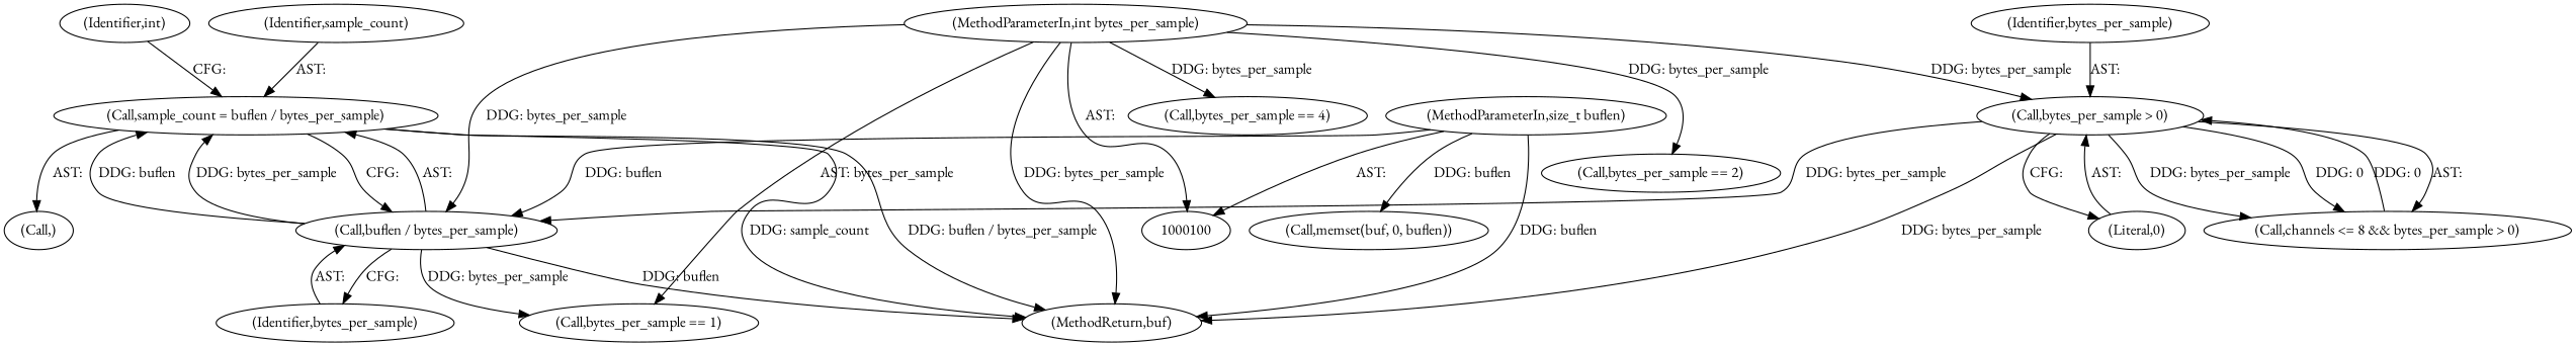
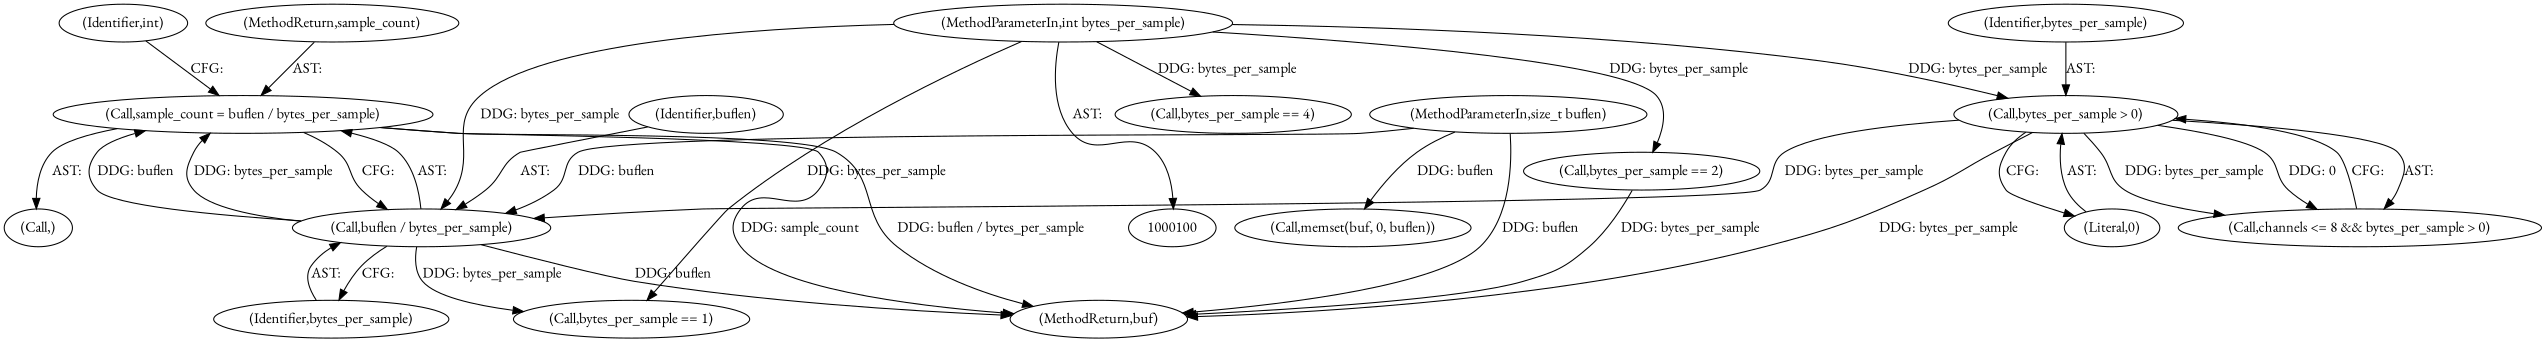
  digraph {
    fontname="EB Garamond"
    node [fontname="EB Garamond"]
    edge [fontname="EB Garamond"]
    n1 [label="(Call,sample_count = buflen / bytes_per_sample)"]
    n2 [label="(Call,buflen / bytes_per_sample)"]
    n3 [label="(Call,)"]
    n4 [label="(MethodReturn,buf)"]
    n5 [label="(Identifier,bytes_per_sample)"]
    n6 [label="(Call,bytes_per_sample == 1)"]
    n7 [label="(MethodParameterIn,size_t buflen)"]
    n8 [label="(Call,memset(buf, 0, buflen))"]
    1000100
    n10 [label="(Call,bytes_per_sample > 0)"]
    n11 [label="(Call,channels <= 8 && bytes_per_sample > 0)"]
    n12 [label="(Literal,0)"]
    n13 [label="(MethodParameterIn,int bytes_per_sample)"]
    n14 [label="(Call,bytes_per_sample == 2)"]
    n15 [label="(Call,bytes_per_sample == 4)"]
+   n16 [label="(Identifier,buflen)"]
    n17 [label="(Identifier,bytes_per_sample)"]
    n18 [label="(Identifier,int)"]
-   n19 [label="(Identifier,sample_count)"]
+   n19 [label="(MethodReturn,sample_count)"]
    n1 -> n2 [label="CFG: "]
    n1 -> n3 [label="AST: "]
    n1 -> n4 [label="DDG: sample_count"]
    n1 -> n4 [label="DDG: buflen / bytes_per_sample"]
    n2 -> n1 [label="AST: "]
    n2 -> n1 [label="DDG: buflen"]
    n2 -> n1 [label="DDG: bytes_per_sample"]
    n2 -> n4 [label="DDG: buflen"]
    n2 -> n5 [label="CFG: "]
    n2 -> n6 [label="DDG: bytes_per_sample"]
    n5 -> n2 [label="AST: "]
    n7 -> n2 [label="DDG: buflen"]
    n7 -> n4 [label="DDG: buflen"]
    n7 -> n8 [label="DDG: buflen"]
-   n7 -> 1000100 [label="AST: "]
    n10 -> n2 [label="DDG: bytes_per_sample"]
    n10 -> n4 [label="DDG: bytes_per_sample"]
    n10 -> n11 [label="AST: "]
    n10 -> n11 [label="DDG: bytes_per_sample"]
    n10 -> n11 [label="DDG: 0"]
    n10 -> n12 [label="CFG: "]
-   n11 -> n10 [label="DDG: 0"]
+   n11 -> n10 [label="CFG: "]
    n12 -> n10 [label="AST: "]
    n13 -> n2 [label="DDG: bytes_per_sample"]
-   n13 -> n4 [label="DDG: bytes_per_sample"]
-   n13 -> n6 [label="AST: bytes_per_sample"]
+   n14 -> n4 [label="DDG: bytes_per_sample"]
+   n13 -> n6 [label="DDG: bytes_per_sample"]
    n13 -> 1000100 [label="AST: "]
    n13 -> n10 [label="DDG: bytes_per_sample"]
    n13 -> n14 [label="DDG: bytes_per_sample"]
    n13 -> n15 [label="DDG: bytes_per_sample"]
+   n16 -> n2 [label="AST: "]
    n17 -> n10 [label="AST: "]
    n18 -> n1 [label="CFG: "]
    n19 -> n1 [label="AST: "]
  }
